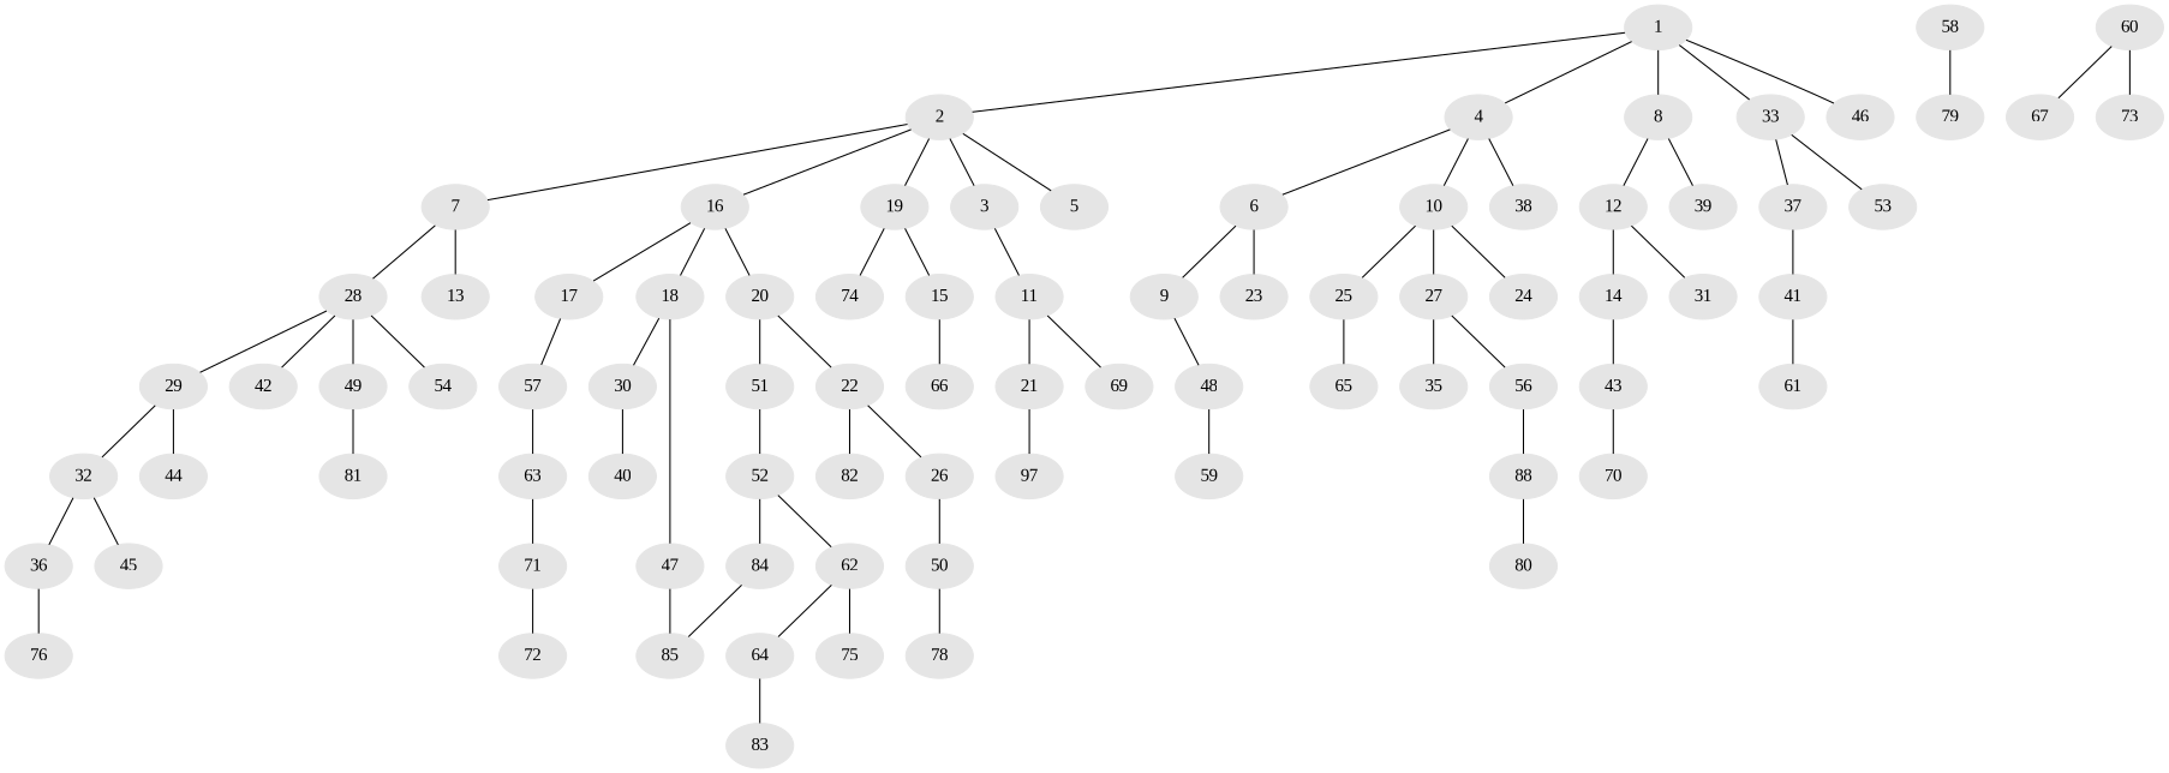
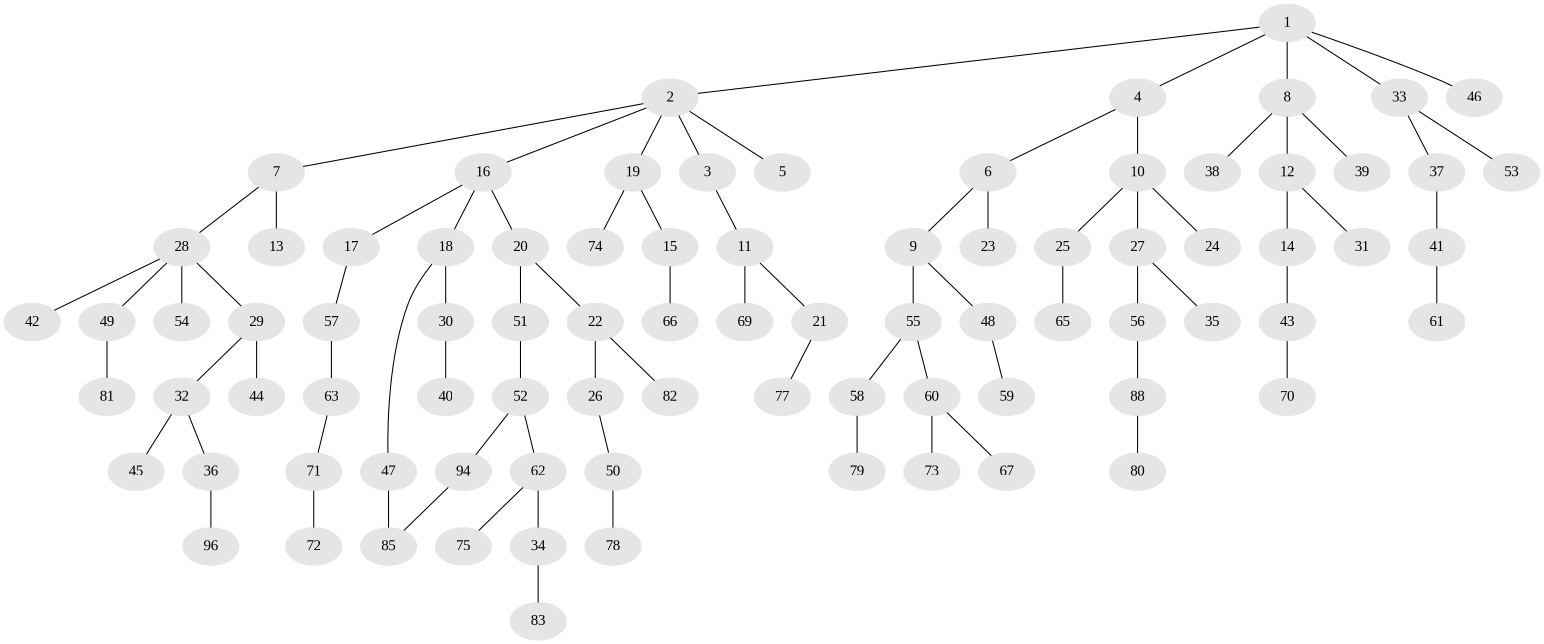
  graph {
    fontname="Liberation Serif"
    node [color=gray90 fontname="Liberation Serif" style=filled]
    edge [fontname="Liberation Serif" weight=1.0]
    1
    2
    4
    8
    33
    46
    3
    5
    7
    16
    19
    6
    10
    38
    12
    39
    37
    53
    11
    13
    28
    17
    18
    20
    15
    74
    21
    69
    9
    23
    24
    25
    27
    48
+   55
    29
    42
    49
    54
    14
    31
    59
    58
    60
    65
    35
    56
    66
-   77 [label=97]
+   77
    43
    70
    57
    30
    47
    22
    51
    63
    40
    85
    26
    82
    52
    50
    78
    n65 [label=88]
    32
    44
    81
    36
    45
-   76
+   76 [label=96]
    41
    61
    62
-   84
-   64
+   84 [label=94]
+   64 [label=34]
    75
    79
    67
    73
    80
    71
    83
    72
    1 -- 2
    1 -- 4
    1 -- 8
    1 -- 33
    1 -- 46
    2 -- 3
    2 -- 5
    2 -- 7
    2 -- 16
    2 -- 19
    4 -- 6
    4 -- 10
-   4 -- 38
+   8 -- 38
    8 -- 12
    8 -- 39
    33 -- 37
    33 -- 53
    3 -- 11
    7 -- 13
    7 -- 28
    16 -- 17
    16 -- 18
    16 -- 20
    19 -- 15
    19 -- 74
    6 -- 9
    6 -- 23
    10 -- 24
    10 -- 25
    10 -- 27
    12 -- 14
    12 -- 31
    37 -- 41
    11 -- 21
    11 -- 69
    28 -- 29
    28 -- 42
    28 -- 49
    28 -- 54
    17 -- 57
    18 -- 30
    18 -- 47
    20 -- 22
    20 -- 51
    15 -- 66
    21 -- 77
    9 -- 48
+   9 -- 55
    25 -- 65
    27 -- 35
    27 -- 56
    48 -- 59
+   55 -- 58
+   55 -- 60
    29 -- 32
    29 -- 44 [weight=2.0]
    49 -- 81
    14 -- 43
    58 -- 79
    60 -- 67
    60 -- 73 [weight=3.0]
    56 -- n65
    43 -- 70
    57 -- 63
    30 -- 40
    47 -- 85
    22 -- 26
    22 -- 82
    51 -- 52
    63 -- 71
    26 -- 50
    52 -- 62
    52 -- 84
    50 -- 78
    n65 -- 80
    32 -- 36
    32 -- 45
    36 -- 76
    41 -- 61
    62 -- 64
    62 -- 75
    84 -- 85
    64 -- 83
    71 -- 72
  }
